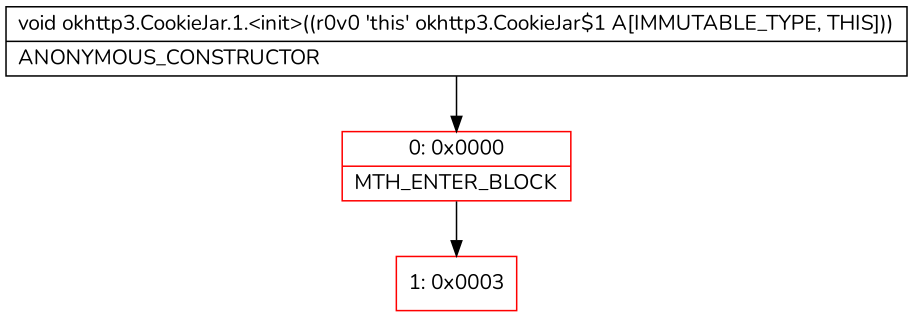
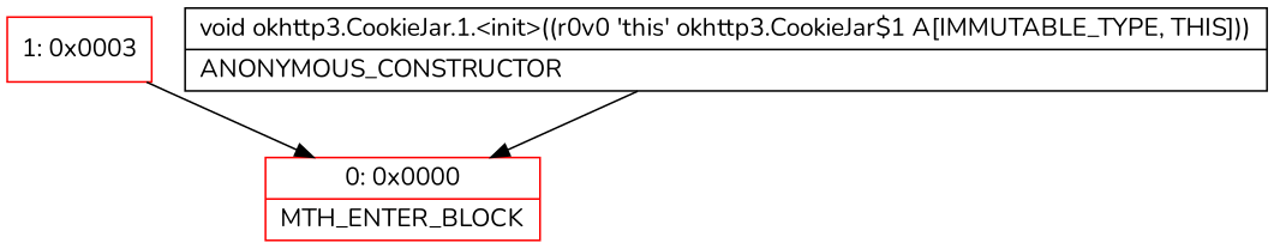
  digraph {
    fontname=Nunito
    node [color=red shape=record fontname=Nunito]
    edge [fontname=Nunito]
    n1 [label="{0\:\ 0x0000|MTH_ENTER_BLOCK\l}"]
    n2 [label="{1\:\ 0x0003}"]
    n3 [label="{void okhttp3.CookieJar.1.\<init\>((r0v0 'this' okhttp3.CookieJar$1 A[IMMUTABLE_TYPE, THIS]))  | ANONYMOUS_CONSTRUCTOR\l}" color=""]
    subgraph cluster_1 {
      label="R(0)"
    }
-   n1 -> n2
+   n2 -> n1
    n3 -> n1
  }
